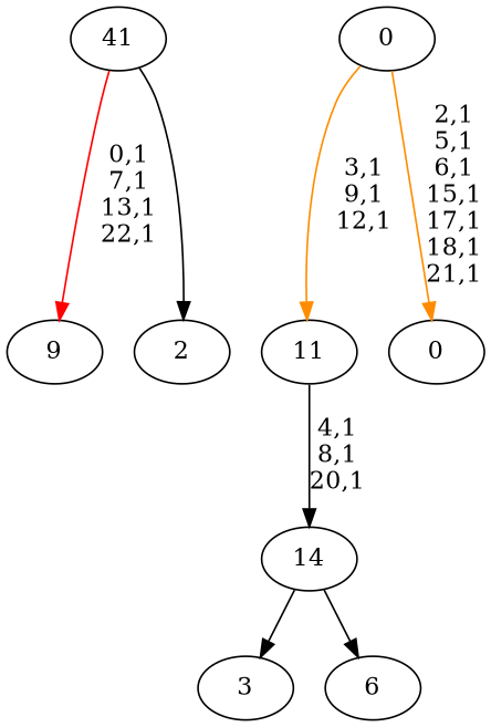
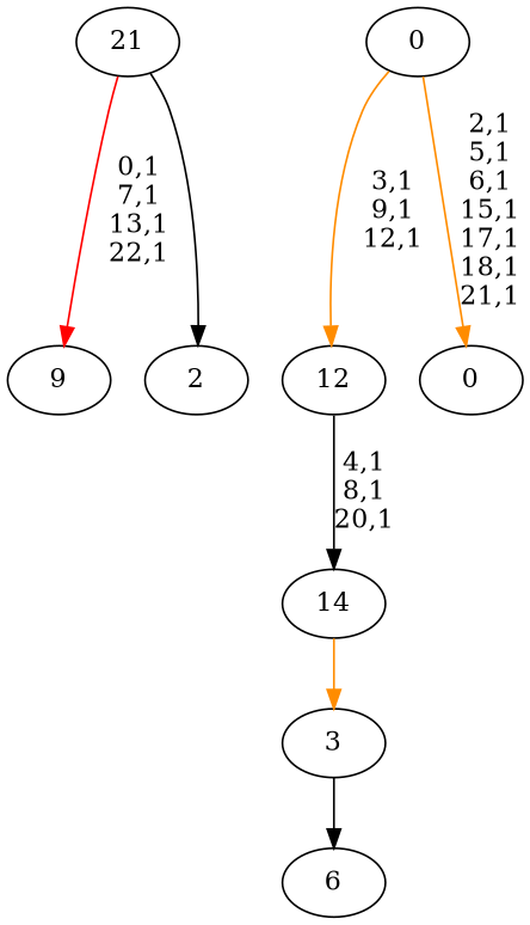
  digraph {
    edge [color=black]
    n1 [label=9]
    n2 [label=3]
    n3 [label=2]
-   21 [label=41]
+   21
    n5 [label=6]
    14
-   11
+   11 [label=12]
    n8 [label=0]
    0
    21 -> n1 [color=red label="0,1\n7,1\n13,1\n22,1"]
    21 -> n3
-   14 -> n2
-   14 -> n5
+   14 -> n2 [color=darkorange]
+   n2 -> n5
    11 -> 14 [label="4,1\n8,1\n20,1"]
    0 -> 11 [color=darkorange label="3,1\n9,1\n12,1"]
    0 -> n8 [color=darkorange label="2,1\n5,1\n6,1\n15,1\n17,1\n18,1\n21,1"]
  }
